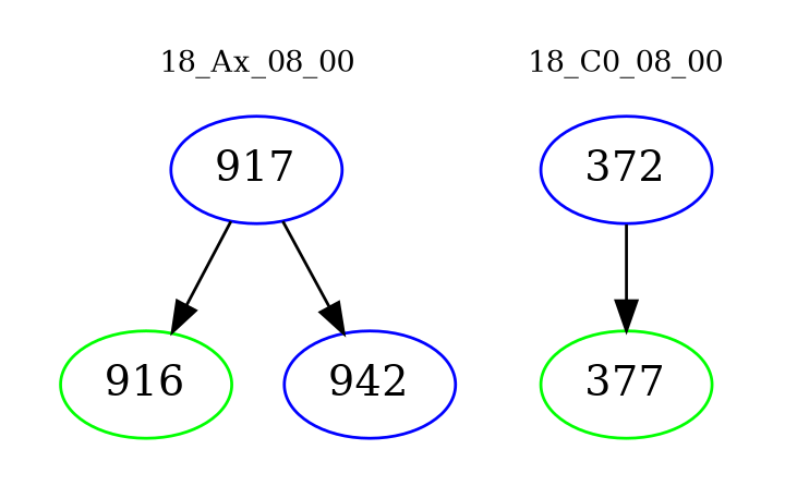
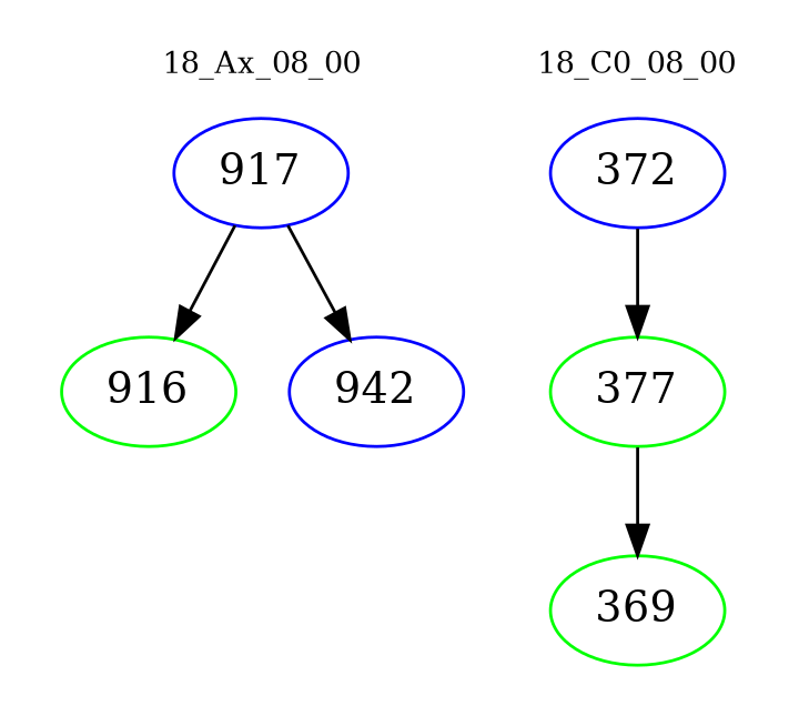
  digraph {
    node [color=blue]
    edge [color=black]
    n1 [label=917]
    n2 [color=green label=916]
    n3 [label=942]
    n4 [color=green label=377]
+   n5 [color=green label=369]
    n6 [label=372]
    subgraph cluster_1 {
      color=white
      fontsize=10
      label="18_Ax_08_00"
      n1
      n2
      n3
    }
    subgraph cluster_2 {
      color=white
      fontsize=10
      label="18_C0_08_00"
      n4
+     n5
      n6
    }
    n1 -> n2
    n1 -> n3
+   n4 -> n5
    n6 -> n4
  }
